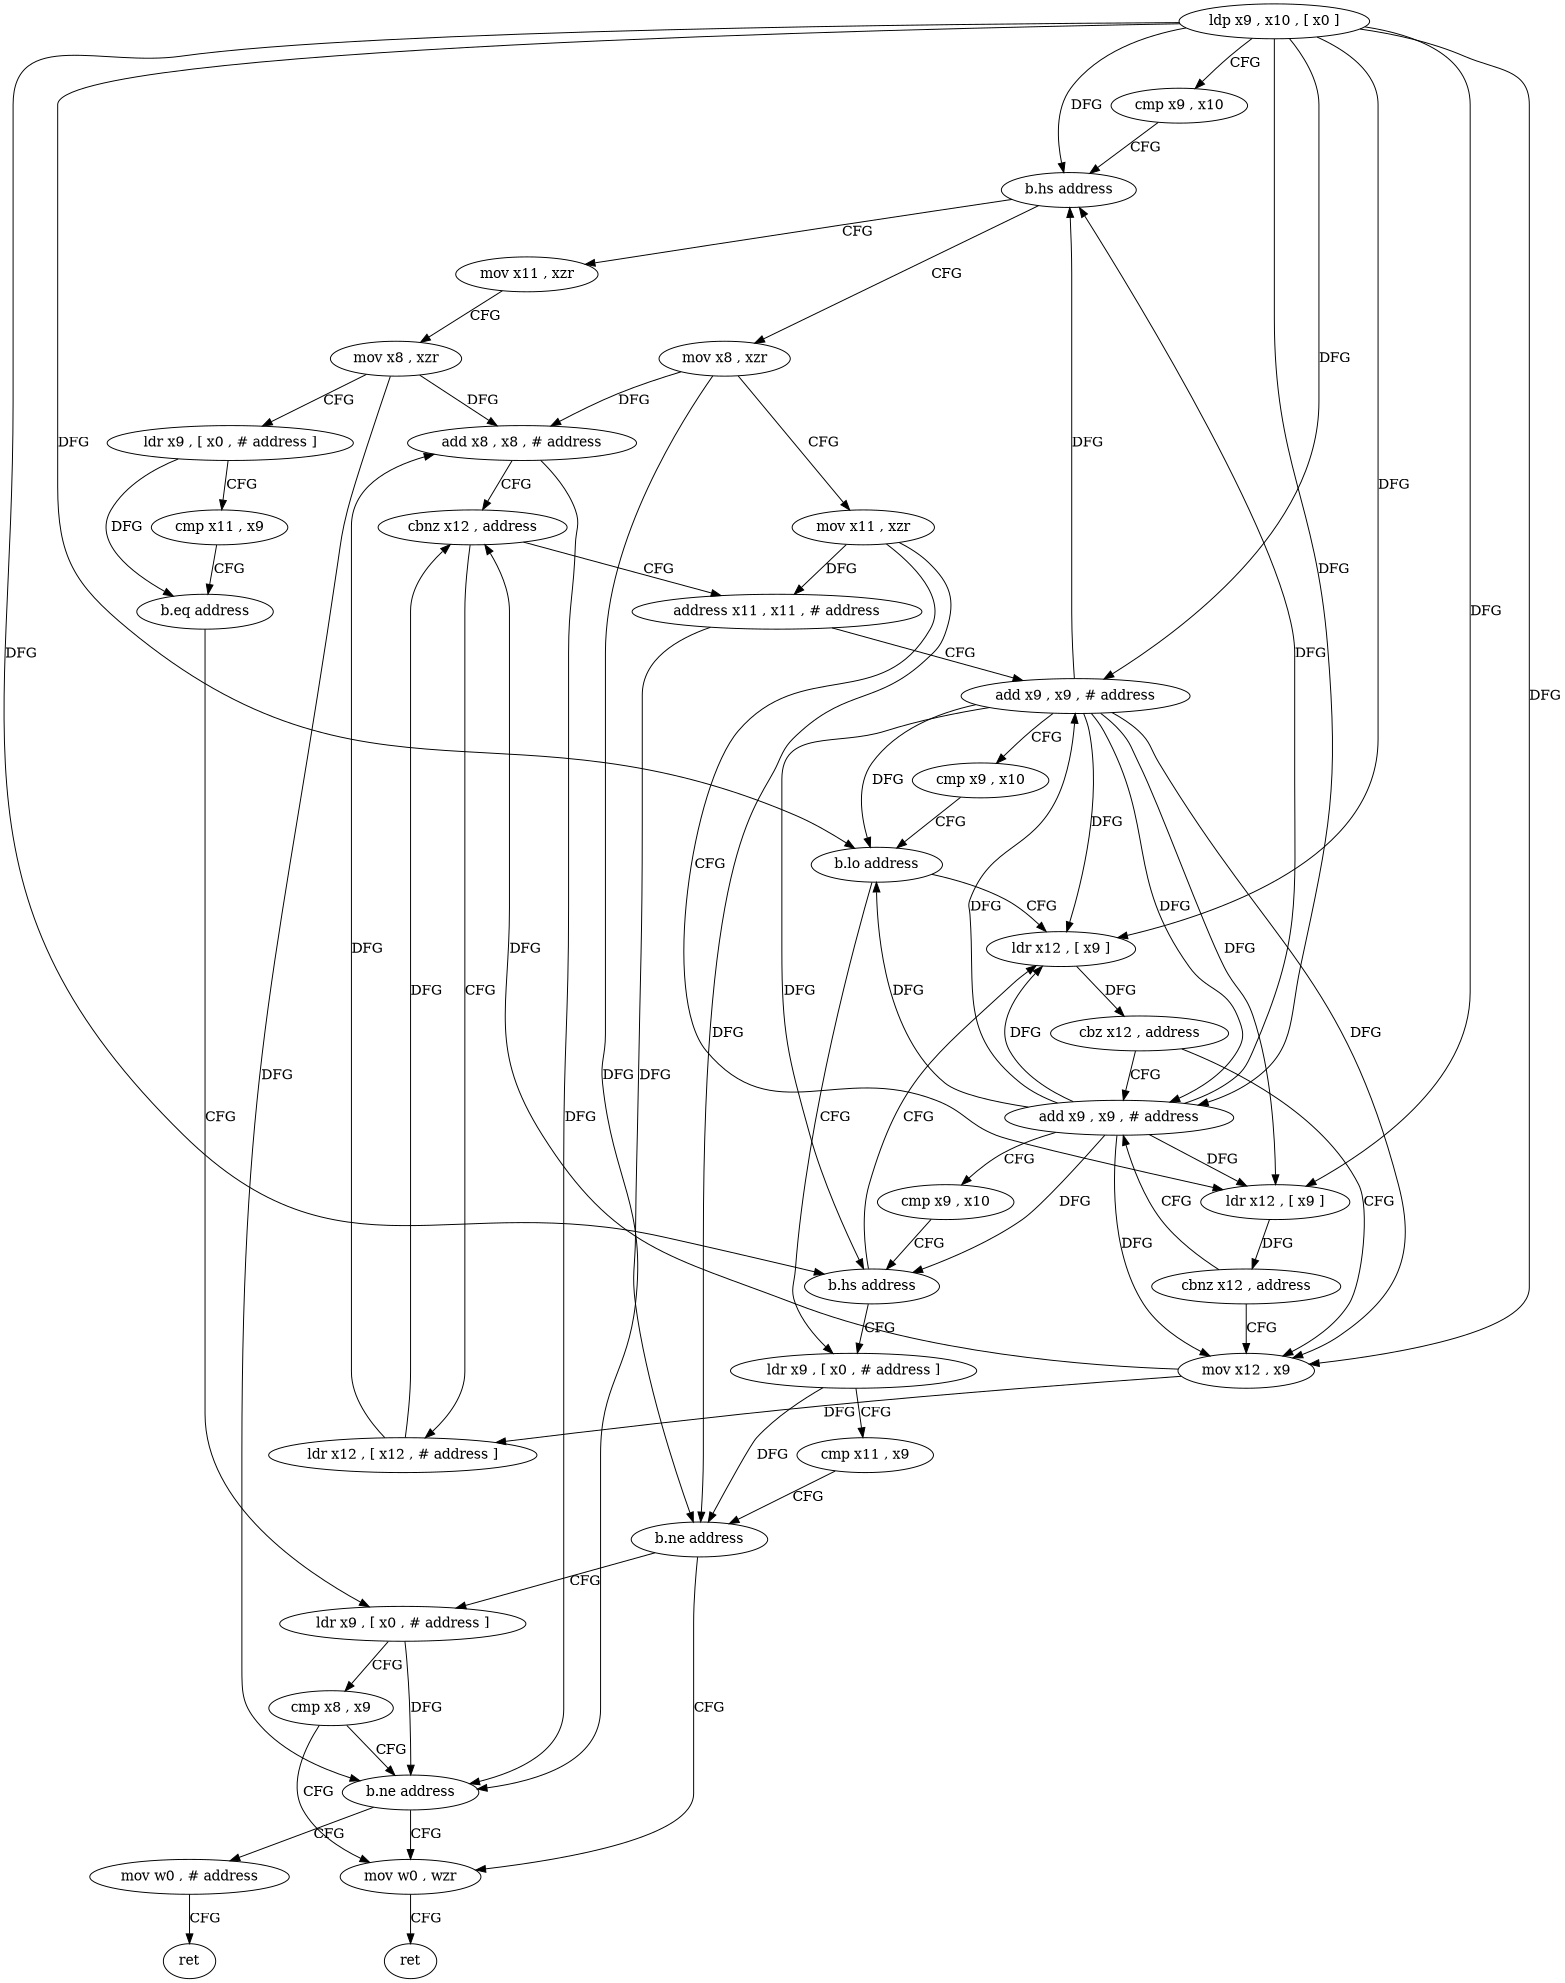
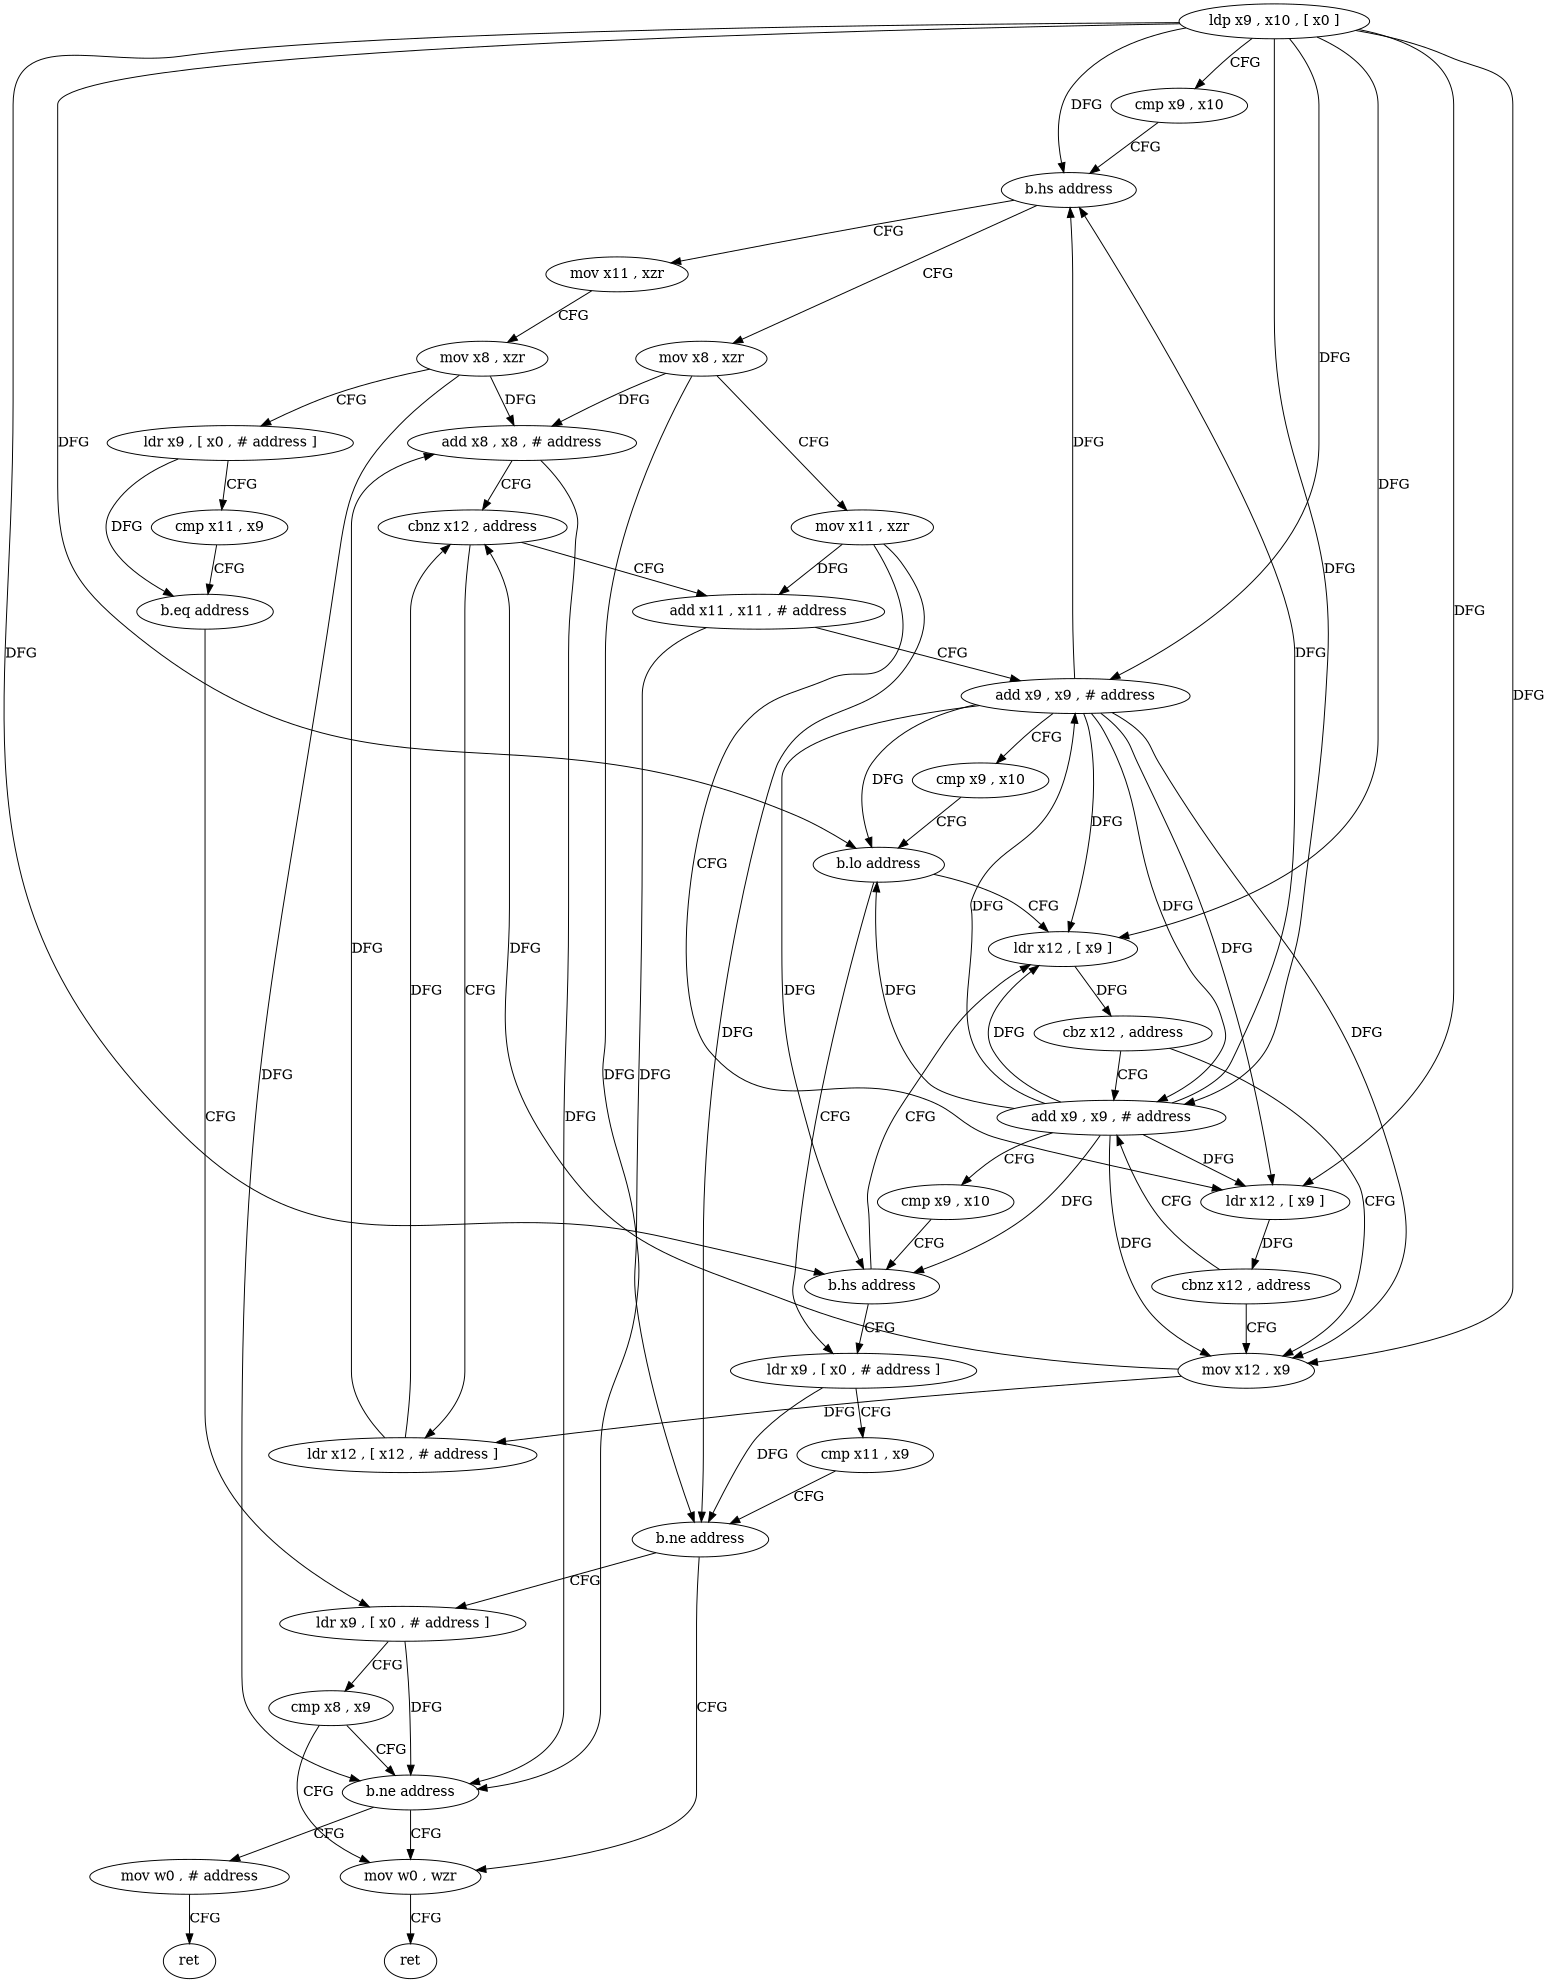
  digraph {
    n1 [label="ldp x9 , x10 , [ x0 ]"]
    n2 [label="cmp x9 , x10"]
    n3 [label="b.hs address"]
    n4 [label="ldr x12 , [ x9 ]"]
    n5 [label="mov x12 , x9"]
    n6 [label="add x9 , x9 , # address"]
    n7 [label="b.hs address"]
    n8 [label="ldr x12 , [ x9 ]"]
    n9 [label="add x9 , x9 , # address"]
    n10 [label="b.lo address"]
    n11 [label="mov x11 , xzr"]
    n12 [label="mov x8 , xzr"]
    n13 [label="cbnz x12 , address"]
    n14 [label="ldr x12 , [ x12 , # address ]"]
    n15 [label="cbnz x12 , address"]
    n16 [label="cmp x9 , x10"]
    n17 [label="ldr x9 , [ x0 , # address ]"]
    n18 [label="cbz x12 , address"]
    n19 [label="cmp x9 , x10"]
    n20 [label="mov x8 , xzr"]
    n21 [label="mov x11 , xzr"]
    n22 [label="b.ne address"]
    n23 [label="add x8 , x8 , # address"]
    n24 [label="ldr x9 , [ x0 , # address ]"]
-   n25 [label="address x11 , x11 , # address"]
+   n25 [label="add x11 , x11 , # address"]
    n26 [label="b.ne address"]
    n27 [label="mov w0 , wzr"]
    n28 [label="mov w0 , # address"]
    n29 [label="cmp x11 , x9"]
    n30 [label="b.eq address"]
    n31 [label="ldr x9 , [ x0 , # address ]"]
    n32 [label="cmp x8 , x9"]
    n33 [label=ret]
    n34 [label=ret]
    n35 [label="cmp x11 , x9"]
    n1 -> n2 [label=CFG]
    n1 -> n3 [label=DFG]
    n1 -> n4 [label=DFG]
    n1 -> n5 [label=DFG]
    n1 -> n6 [label=DFG]
    n1 -> n7 [label=DFG]
    n1 -> n8 [label=DFG]
    n1 -> n9 [label=DFG]
    n1 -> n10 [label=DFG]
    n2 -> n3 [label=CFG]
    n3 -> n11 [label=CFG]
    n3 -> n12 [label=CFG]
    n4 -> n13 [label=DFG]
    n5 -> n14 [label=DFG]
    n5 -> n15 [label=DFG]
    n6 -> n3 [label=DFG]
    n6 -> n4 [label=DFG]
    n6 -> n5 [label=DFG]
    n6 -> n7 [label=DFG]
    n6 -> n8 [label=DFG]
    n6 -> n9 [label=DFG]
    n6 -> n10 [label=DFG]
    n6 -> n16 [label=CFG]
    n7 -> n8 [label=CFG]
    n7 -> n17 [label=CFG]
    n8 -> n18 [label=DFG]
    n9 -> n3 [label=DFG]
    n9 -> n4 [label=DFG]
    n9 -> n5 [label=DFG]
    n9 -> n6 [label=DFG]
    n9 -> n7 [label=DFG]
    n9 -> n8 [label=DFG]
    n9 -> n10 [label=DFG]
    n9 -> n19 [label=CFG]
    n10 -> n8 [label=CFG]
    n10 -> n17 [label=CFG]
    n11 -> n20 [label=CFG]
    n12 -> n21 [label=CFG]
    n12 -> n22 [label=DFG]
    n12 -> n23 [label=DFG]
    n13 -> n5 [label=CFG]
    n13 -> n6 [label=CFG]
    n14 -> n15 [label=DFG]
    n14 -> n23 [label=DFG]
    n15 -> n14 [label=CFG]
    n15 -> n25 [label=CFG]
    n16 -> n7 [label=CFG]
    n17 -> n26 [label=DFG]
    n17 -> n35 [label=CFG]
    n18 -> n5 [label=CFG]
    n18 -> n6 [label=CFG]
    n19 -> n10 [label=CFG]
    n20 -> n22 [label=DFG]
    n20 -> n23 [label=DFG]
    n20 -> n24 [label=CFG]
    n21 -> n4 [label=CFG]
    n21 -> n25 [label=DFG]
    n21 -> n26 [label=DFG]
    n22 -> n27 [label=CFG]
    n22 -> n28 [label=CFG]
    n23 -> n15 [label=CFG]
    n23 -> n22 [label=DFG]
    n24 -> n29 [label=CFG]
    n24 -> n30 [label=DFG]
    n25 -> n9 [label=CFG]
    n25 -> n26 [label=DFG]
    n26 -> n27 [label=CFG]
    n26 -> n31 [label=CFG]
    n27 -> n33 [label=CFG]
    n28 -> n34 [label=CFG]
    n29 -> n30 [label=CFG]
    n30 -> n31 [label=CFG]
    n31 -> n22 [label=DFG]
    n31 -> n32 [label=CFG]
    n32 -> n22 [label=CFG]
    n32 -> n27 [label=CFG]
    n35 -> n26 [label=CFG]
  }
